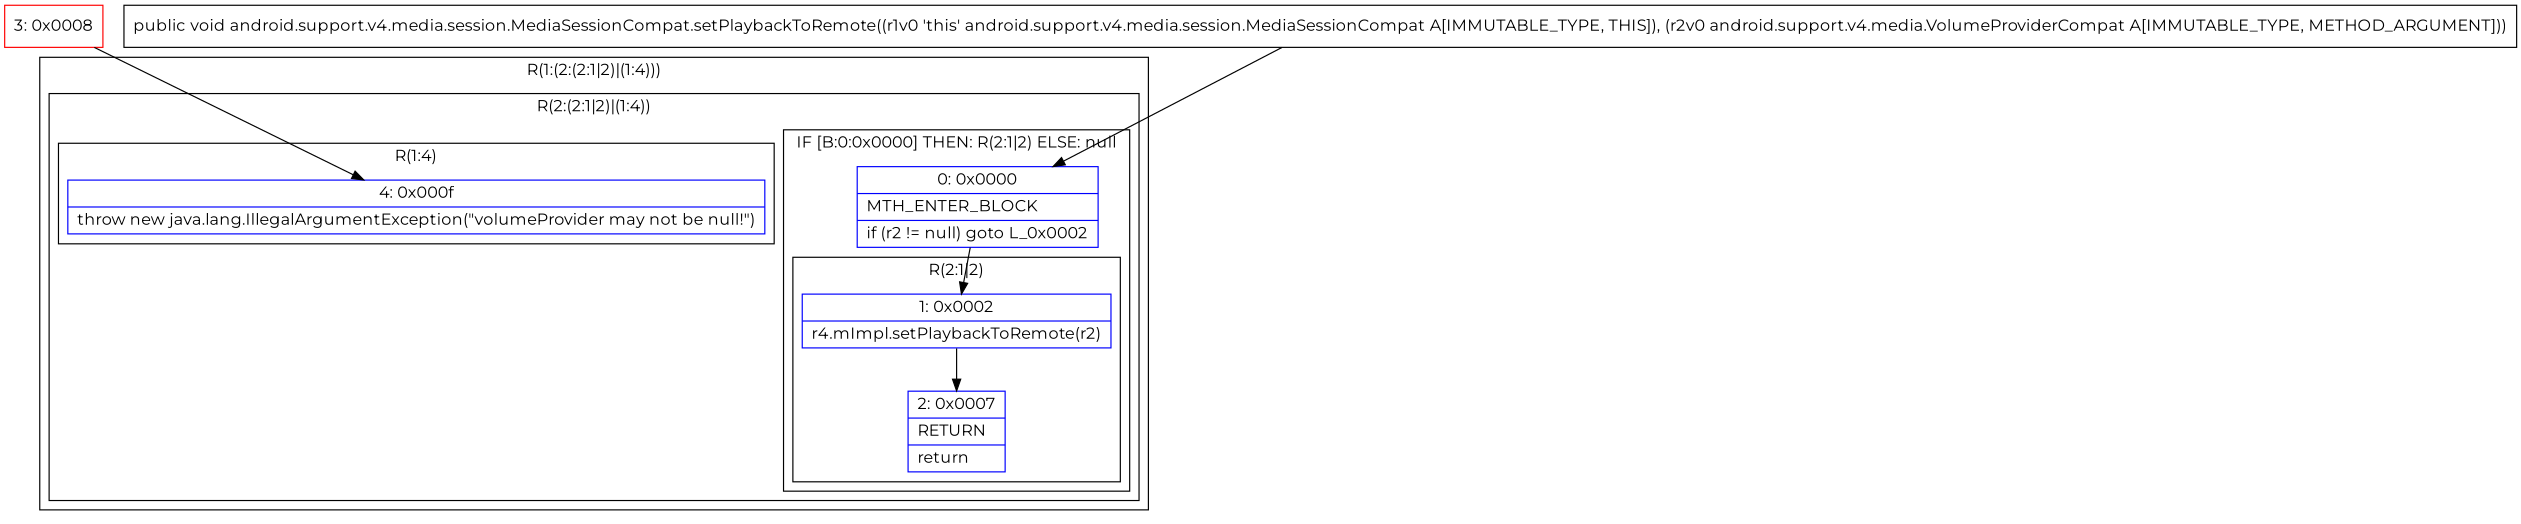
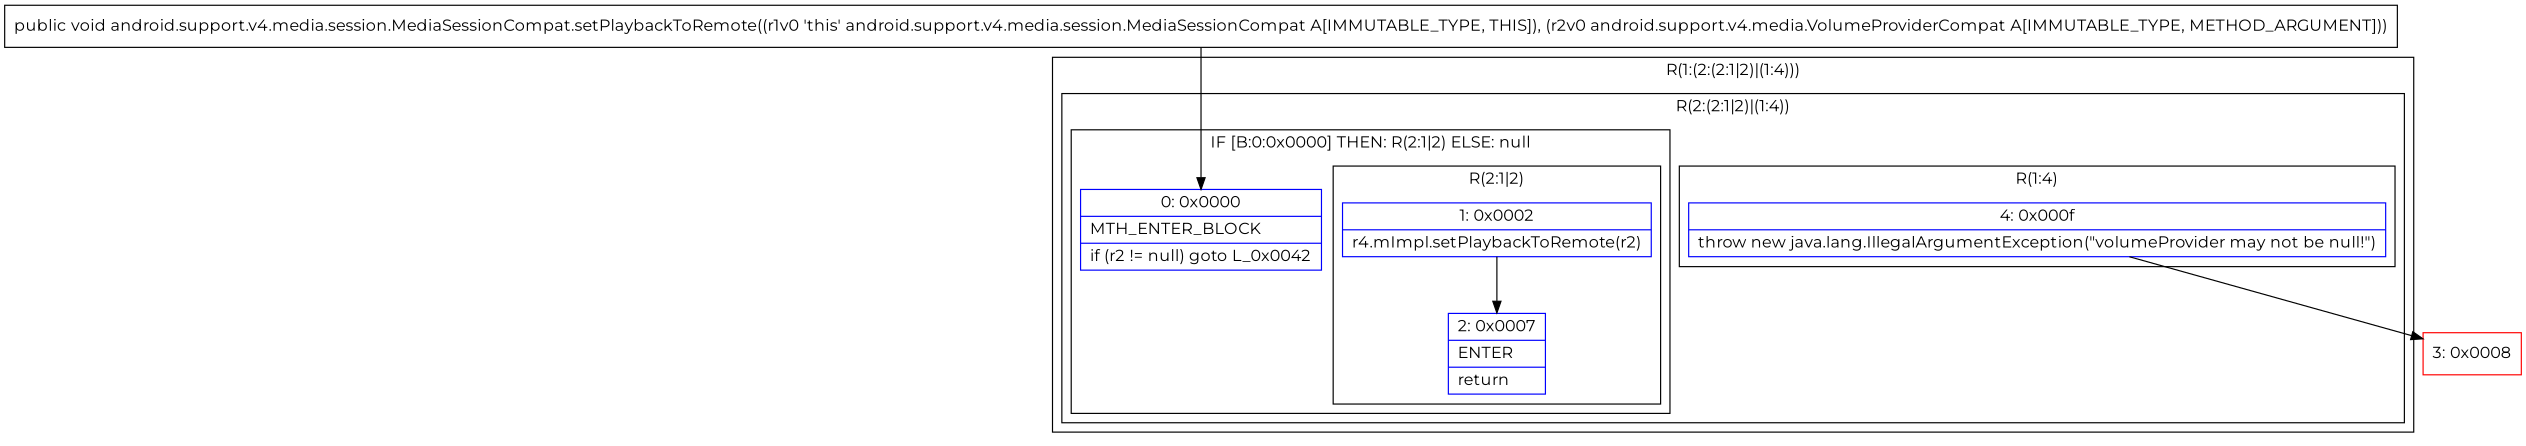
  digraph {
    fontname=Montserrat
    node [color=blue fontname=Montserrat shape=record]
    edge [fontname=Montserrat]
    n1 [label="{1\:\ 0x0002|r4.mImpl.setPlaybackToRemote(r2)\l}"]
-   n2 [label="{2\:\ 0x0007|RETURN\l|return\l}"]
-   n3 [label="{0\:\ 0x0000|MTH_ENTER_BLOCK\l|if (r2 != null) goto L_0x0002\l}"]
+   n2 [label="{2\:\ 0x0007|ENTER\l|return\l}"]
+   n3 [label="{0\:\ 0x0000|MTH_ENTER_BLOCK\l|if (r2 != null) goto L_0x0042\l}"]
    n4 [label="{4\:\ 0x000f|throw new java.lang.IllegalArgumentException(\"volumeProvider may not be null!\")\l}"]
    n5 [color=red label="{3\:\ 0x0008}"]
    n6 [label="{public void android.support.v4.media.session.MediaSessionCompat.setPlaybackToRemote((r1v0 'this' android.support.v4.media.session.MediaSessionCompat A[IMMUTABLE_TYPE, THIS]), (r2v0 android.support.v4.media.VolumeProviderCompat A[IMMUTABLE_TYPE, METHOD_ARGUMENT])) }" color=""]
    subgraph cluster_1 {
      label="R(1:(2:(2:1|2)|(1:4)))"
      subgraph cluster_2 {
        label="R(2:(2:1|2)|(1:4))"
        subgraph cluster_3 {
          label="IF [B:0:0x0000] THEN: R(2:1|2) ELSE: null"
          n3
          subgraph cluster_4 {
            label="R(2:1|2)"
            n1
            n2
          }
        }
        subgraph cluster_5 {
          label="R(1:4)"
          n4
        }
      }
    }
    n1 -> n2
-   n3 -> n1
-   n5 -> n4
+   n4 -> n5
    n6 -> n3
  }
